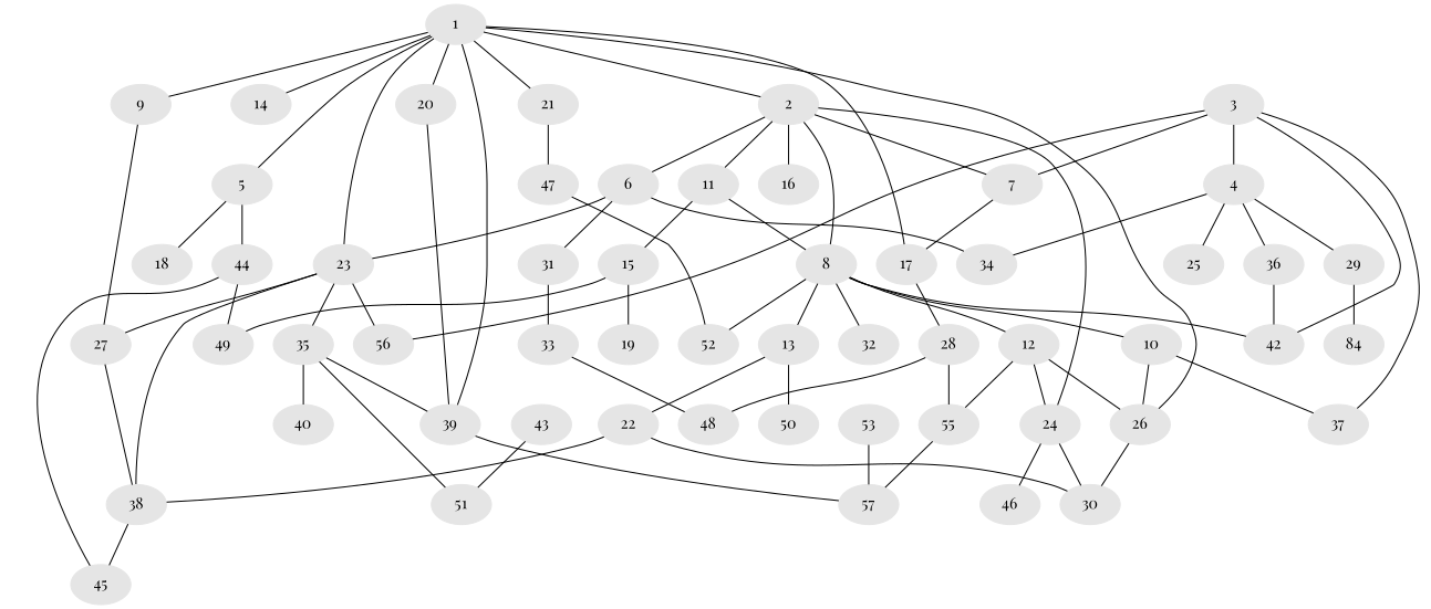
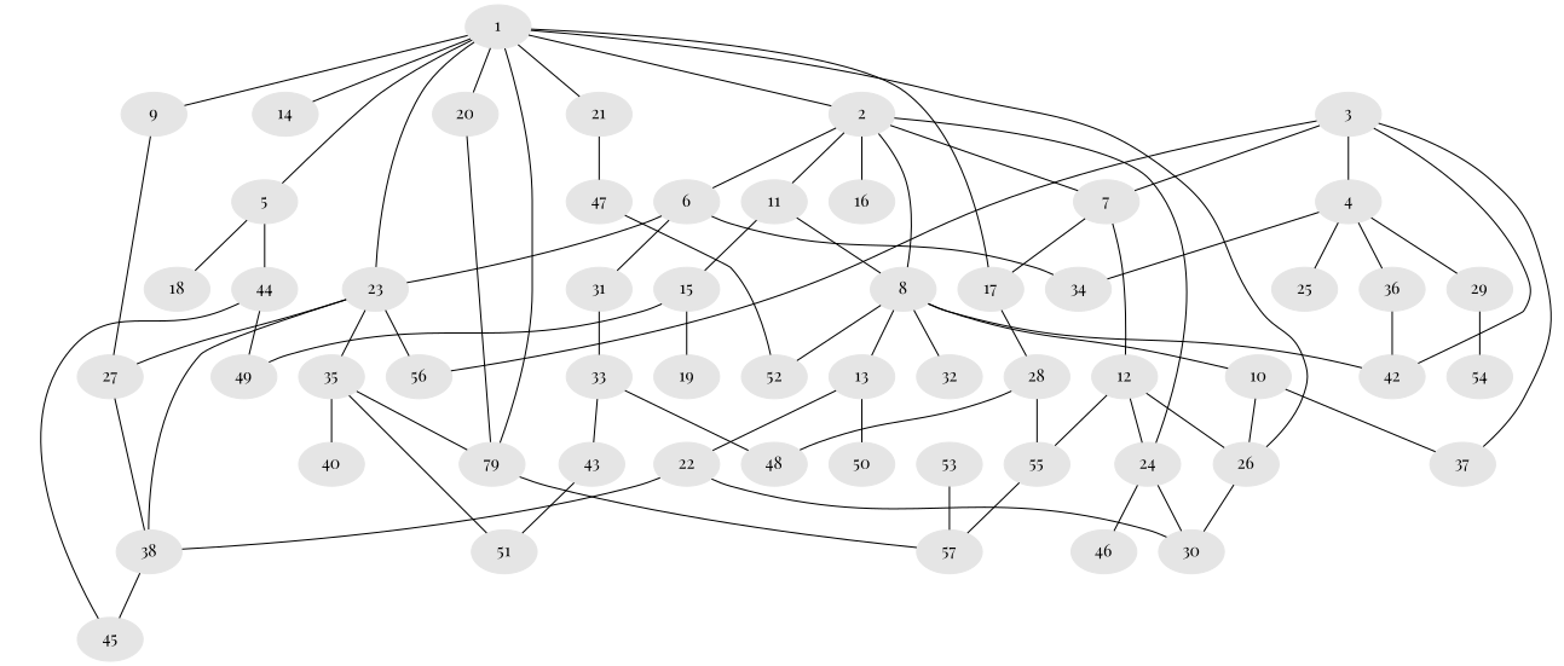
  graph {
    fontname="Playfair Display"
    node [color=gray90 fontname="Playfair Display" style=filled]
    edge [fontname="Playfair Display"]
    1
    2
    5
    9
    14
    17
    20
    21
    23
    26
-   39
+   39 [label=79]
    6
    8
    11
    16
    24
    7
    18
    44
    27
    28
    47
    56
    38
    35
    30
    57
    3
    4
    37
    42
    34
    31
    10
    12
    13
    32
    52
    15
    46
    25
    29
    36
-   54 [label=84]
+   54
    49
    45
    33
    55
    22
    50
    19
    48
    40
    51
    43
    53
    1 -- 2
    1 -- 5
    1 -- 9
    1 -- 14
    1 -- 17
    1 -- 20
    1 -- 21
    1 -- 23
    1 -- 26
    1 -- 39
    2 -- 6
    2 -- 8
    2 -- 11
    2 -- 16
    2 -- 24
    2 -- 7
    5 -- 18
    5 -- 44
    9 -- 27
    17 -- 28
    20 -- 39
    21 -- 47
    23 -- 27
    23 -- 56
    23 -- 38
    23 -- 35
    26 -- 30
    39 -- 57
    6 -- 23
    6 -- 34
    6 -- 31
    8 -- 42
    8 -- 10
-   8 -- 12
+   7 -- 12
    8 -- 13
    8 -- 32
    8 -- 52
    11 -- 8
    11 -- 15
    24 -- 30
    24 -- 46
    7 -- 17
    44 -- 49
    44 -- 45
    27 -- 38
    28 -- 55
    28 -- 48
    47 -- 52
    38 -- 45
    35 -- 39
    35 -- 40
    35 -- 51
    3 -- 7
    3 -- 56
    3 -- 4
    3 -- 37
    3 -- 42
    4 -- 34
    4 -- 25
    4 -- 29
    4 -- 36
    31 -- 33
    10 -- 26
    10 -- 37
    12 -- 26
    12 -- 24
    12 -- 55
    13 -- 22
    13 -- 50
    15 -- 49
    15 -- 19
    29 -- 54
    36 -- 42
    33 -- 48
+   33 -- 43
    55 -- 57
    22 -- 38
    22 -- 30
    43 -- 51
    53 -- 57
  }
